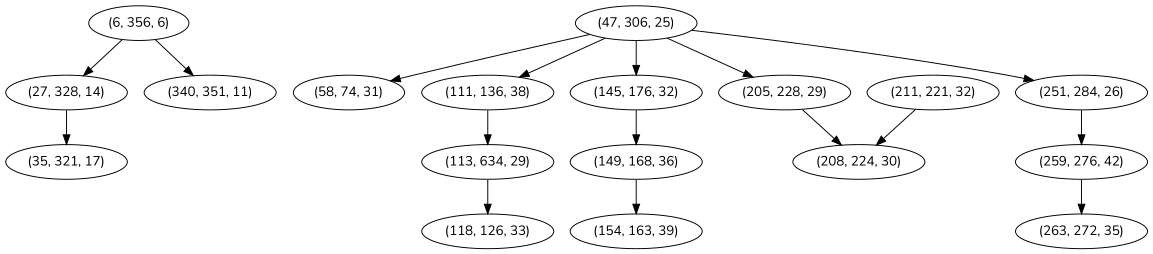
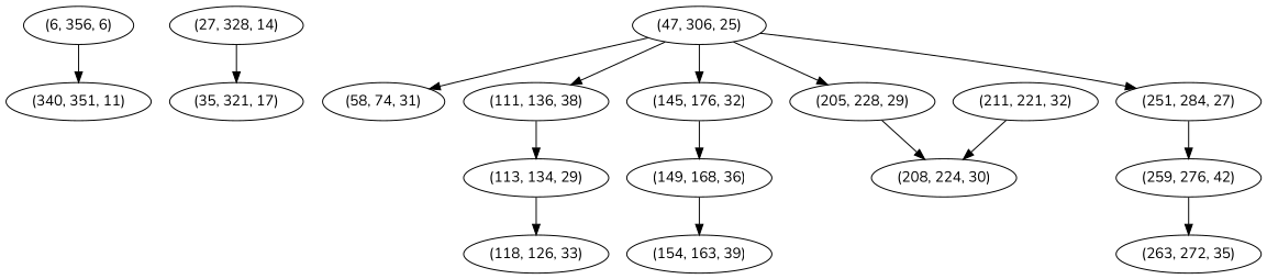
  digraph {
    fontname=Nunito
    node [fontname=Nunito]
    edge [fontname=Nunito]
    "(6, 356, 6)"
    "(27, 328, 14)"
    n3 [label="(340, 351, 11)"]
    "(35, 321, 17)"
    "(47, 306, 25)"
    "(58, 74, 31)"
    n7 [label="(111, 136, 38)"]
    "(145, 176, 32)"
    "(205, 228, 29)"
-   "(251, 284, 27)" [label="(251, 284, 26)"]
-   "(113, 134, 29)" [label="(113, 634, 29)"]
+   "(251, 284, 27)"
+   "(113, 134, 29)"
    "(149, 168, 36)"
    "(208, 224, 30)"
    n14 [label="(259, 276, 42)"]
    n15 [label="(118, 126, 33)"]
    "(154, 163, 39)"
    "(211, 221, 32)"
    "(263, 272, 35)"
-   "(6, 356, 6)" -> "(27, 328, 14)"
    "(6, 356, 6)" -> n3
    "(27, 328, 14)" -> "(35, 321, 17)"
    "(47, 306, 25)" -> "(58, 74, 31)"
    "(47, 306, 25)" -> n7
    "(47, 306, 25)" -> "(145, 176, 32)"
    "(47, 306, 25)" -> "(205, 228, 29)"
    "(47, 306, 25)" -> "(251, 284, 27)"
    n7 -> "(113, 134, 29)"
    "(145, 176, 32)" -> "(149, 168, 36)"
    "(205, 228, 29)" -> "(208, 224, 30)"
    "(251, 284, 27)" -> n14
    "(113, 134, 29)" -> n15
    "(149, 168, 36)" -> "(154, 163, 39)"
    n14 -> "(263, 272, 35)"
    "(211, 221, 32)" -> "(208, 224, 30)"
  }
